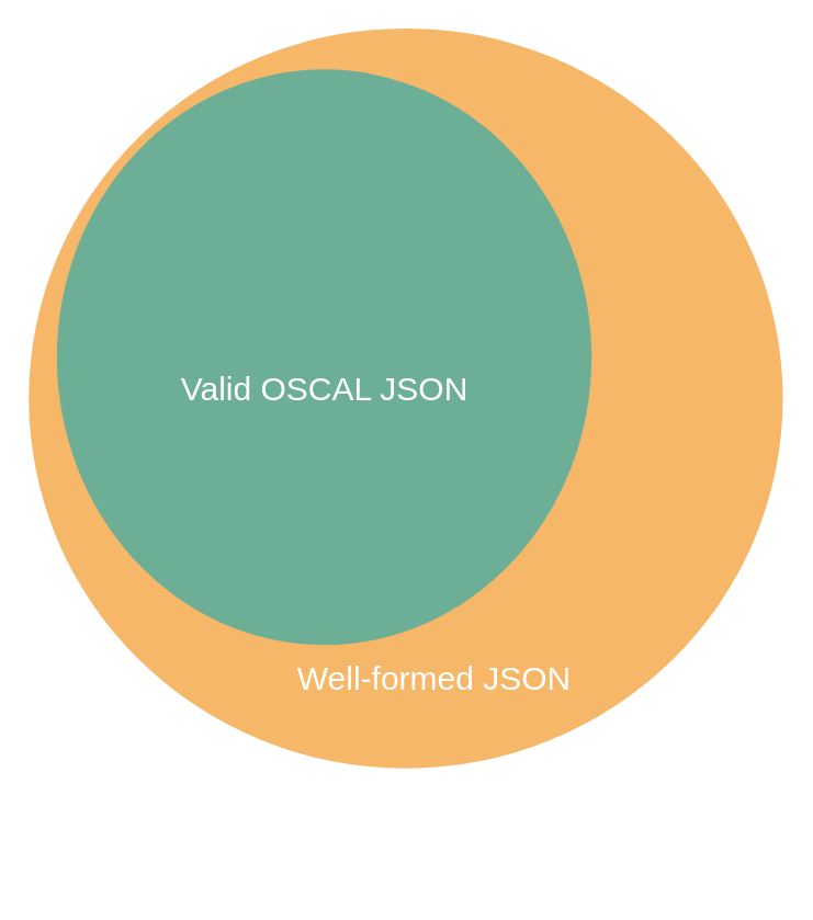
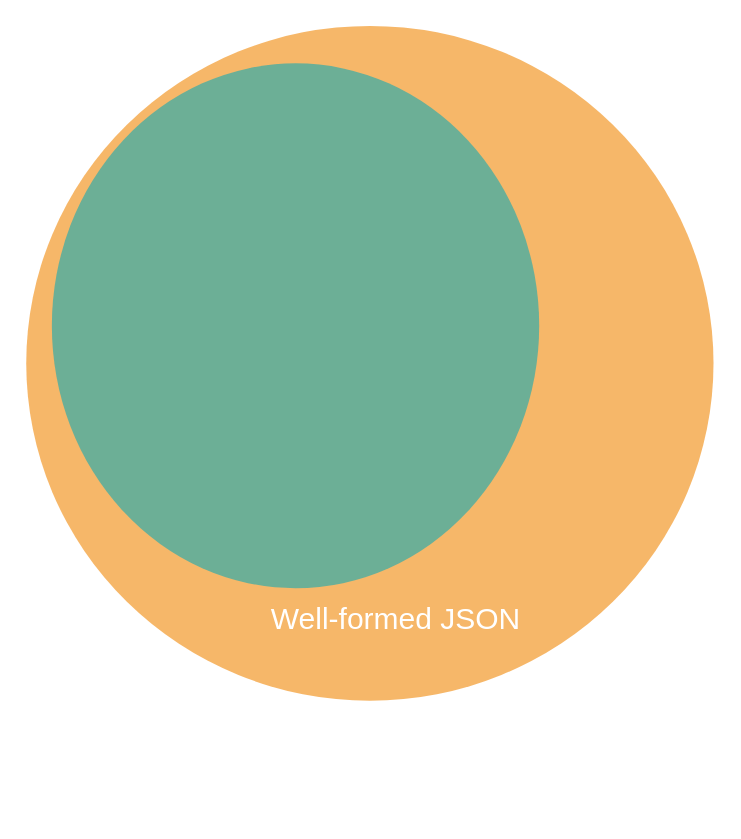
  <mxCell id="0" />
  <mxCell id="1" parent="0" />
  <mxCell id="2" value="" style="ellipse;fillColor=#F08705;opacity=60;strokeColor=none;html=1;fontColor=#FFFFFF;" parent="1" vertex="1"><mxGeometry x="20.5" width="550" height="540" as="geometry" y="20" /></mxCell>
  <mxCell id="3" value="" style="ellipse;fillColor=#12AAB5;opacity=60;strokeColor=none;html=1;fontColor=#FFFFFF;" parent="1" vertex="1"><mxGeometry x="41" y="50" width="390" height="420" as="geometry" /></mxCell>
- <mxCell id="4" value="Valid OSCAL JSON" style="text;fontSize=24;align=center;verticalAlign=middle;html=1;fontColor=#FFFFFF;" parent="1" vertex="1"><mxGeometry x="140.5" y="248.5" width="190" height="70" as="geometry" /></mxCell>
  <mxCell id="5" value="Valid" style="text;fontSize=24;align=center;verticalAlign=middle;html=1;fontColor=#FFFFFF;" parent="1" vertex="1"><mxGeometry x="340.5" y="578.5" width="190" height="70" as="geometry" /></mxCell>
  <mxCell id="6" value="Well-formed JSON" style="text;fontSize=24;align=center;verticalAlign=middle;html=1;fontColor=#FFFFFF;" vertex="1" parent="1"><mxGeometry x="221" y="460" width="190" height="70" as="geometry" /></mxCell>
